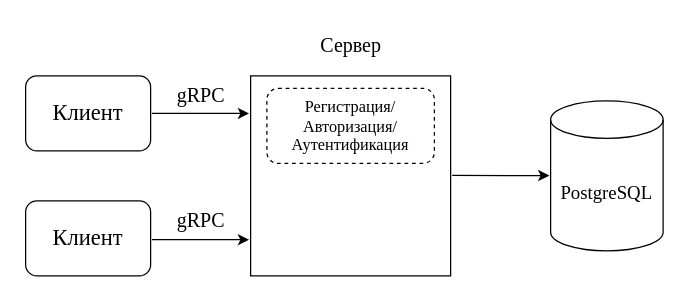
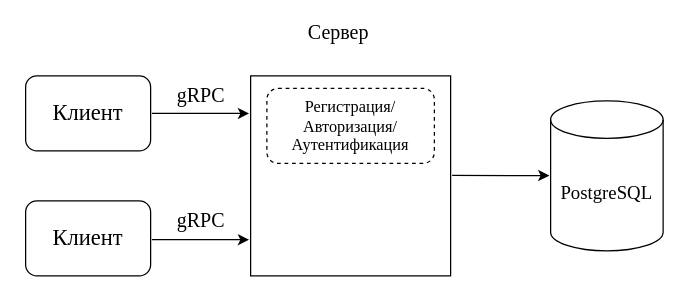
  <mxCell id="0" />
  <mxCell id="1" parent="0" />
  <mxCell id="2" value="Клиент" style="rounded=1;whiteSpace=wrap;html=1;fontFamily=Times New Roman;fontSize=18;" parent="1" vertex="1"><mxGeometry x="20" y="60" width="100" height="60" as="geometry" /></mxCell>
  <mxCell id="3" value="Клиент" style="rounded=1;whiteSpace=wrap;html=1;fontFamily=Times New Roman;fontSize=18;" parent="1" vertex="1"><mxGeometry x="20" y="160" width="100" height="60" as="geometry" /></mxCell>
  <mxCell id="4" value="" style="rounded=0;whiteSpace=wrap;html=1;fontFamily=Times New Roman;fontSize=18;" parent="1" vertex="1"><mxGeometry x="200" y="60" width="160" height="160" as="geometry" /></mxCell>
  <mxCell id="5" value="PostgreSQL" style="shape=cylinder3;whiteSpace=wrap;html=1;boundedLbl=1;backgroundOutline=1;size=15;fontFamily=Times New Roman;fontSize=15;" parent="1" vertex="1"><mxGeometry x="440" y="80" width="90" height="120" as="geometry" /></mxCell>
  <mxCell id="6" value="" style="endArrow=classic;startArrow=none;html=1;rounded=0;exitX=1;exitY=0.5;exitDx=0;exitDy=0;entryX=-0.014;entryY=0.188;entryDx=0;entryDy=0;entryPerimeter=0;startFill=0;" parent="1" edge="1"><mxGeometry width="50" height="50" relative="1" as="geometry"><mxPoint x="121" y="90" as="sourcePoint" /><mxPoint x="198.76" y="90.08" as="targetPoint" /></mxGeometry></mxCell>
  <mxCell id="7" value="" style="endArrow=classic;startArrow=none;html=1;rounded=0;exitX=1;exitY=0.5;exitDx=0;exitDy=0;entryX=-0.014;entryY=0.188;entryDx=0;entryDy=0;entryPerimeter=0;startFill=0;" parent="1" edge="1"><mxGeometry width="50" height="50" relative="1" as="geometry"><mxPoint x="121" y="191" as="sourcePoint" /><mxPoint x="198.76" y="191.08" as="targetPoint" /></mxGeometry></mxCell>
  <mxCell id="8" value="" style="endArrow=classic;startArrow=none;html=1;rounded=0;exitX=1;exitY=0.5;exitDx=0;exitDy=0;entryX=-0.014;entryY=0.188;entryDx=0;entryDy=0;entryPerimeter=0;startFill=0;" parent="1" edge="1"><mxGeometry width="50" height="50" relative="1" as="geometry"><mxPoint x="361.24" y="139.69" as="sourcePoint" /><mxPoint x="439" y="139.77" as="targetPoint" /></mxGeometry></mxCell>
  <mxCell id="9" value="&lt;font face=&quot;Times New Roman&quot;&gt;&lt;span style=&quot;font-size: 16px;&quot;&gt;gRPC&lt;/span&gt;&lt;/font&gt;" style="text;html=1;align=center;verticalAlign=middle;resizable=0;points=[];autosize=1;strokeColor=none;fillColor=none;" parent="1" vertex="1"><mxGeometry x="130" y="60" width="60" height="30" as="geometry" /></mxCell>
  <mxCell id="10" value="&lt;font face=&quot;Times New Roman&quot;&gt;&lt;span style=&quot;font-size: 16px;&quot;&gt;gRPC&lt;/span&gt;&lt;/font&gt;" style="text;html=1;align=center;verticalAlign=middle;resizable=0;points=[];autosize=1;strokeColor=none;fillColor=none;" parent="1" vertex="1"><mxGeometry x="130" y="160" width="60" height="30" as="geometry" /></mxCell>
  <mxCell id="11" value="Регистрация/Авторизация/Аутентификация" style="whiteSpace=wrap;html=1;fontSize=13;dashed=1;fontFamily=Times New Roman;rounded=1;" parent="1" vertex="1"><mxGeometry x="213" y="70" width="134" height="60" as="geometry" /></mxCell>
- <mxCell id="12" value="&lt;font face=&quot;Times New Roman&quot;&gt;&lt;span style=&quot;font-size: 16px;&quot;&gt;Сервер&lt;/span&gt;&lt;/font&gt;" style="text;html=1;align=center;verticalAlign=middle;resizable=0;points=[];autosize=1;strokeColor=none;fillColor=none;" parent="1" vertex="1"><mxGeometry x="245" y="20" width="70" height="30" as="geometry" /></mxCell>
+ <mxCell id="12" value="&lt;font face=&quot;Times New Roman&quot;&gt;&lt;span style=&quot;font-size: 16px;&quot;&gt;Сервер&lt;/span&gt;&lt;/font&gt;" style="text;html=1;align=center;verticalAlign=middle;resizable=0;points=[];autosize=1;strokeColor=none;fillColor=none;" parent="1" vertex="1"><mxGeometry x="235" y="10" width="70" height="30" as="geometry" /></mxCell>
